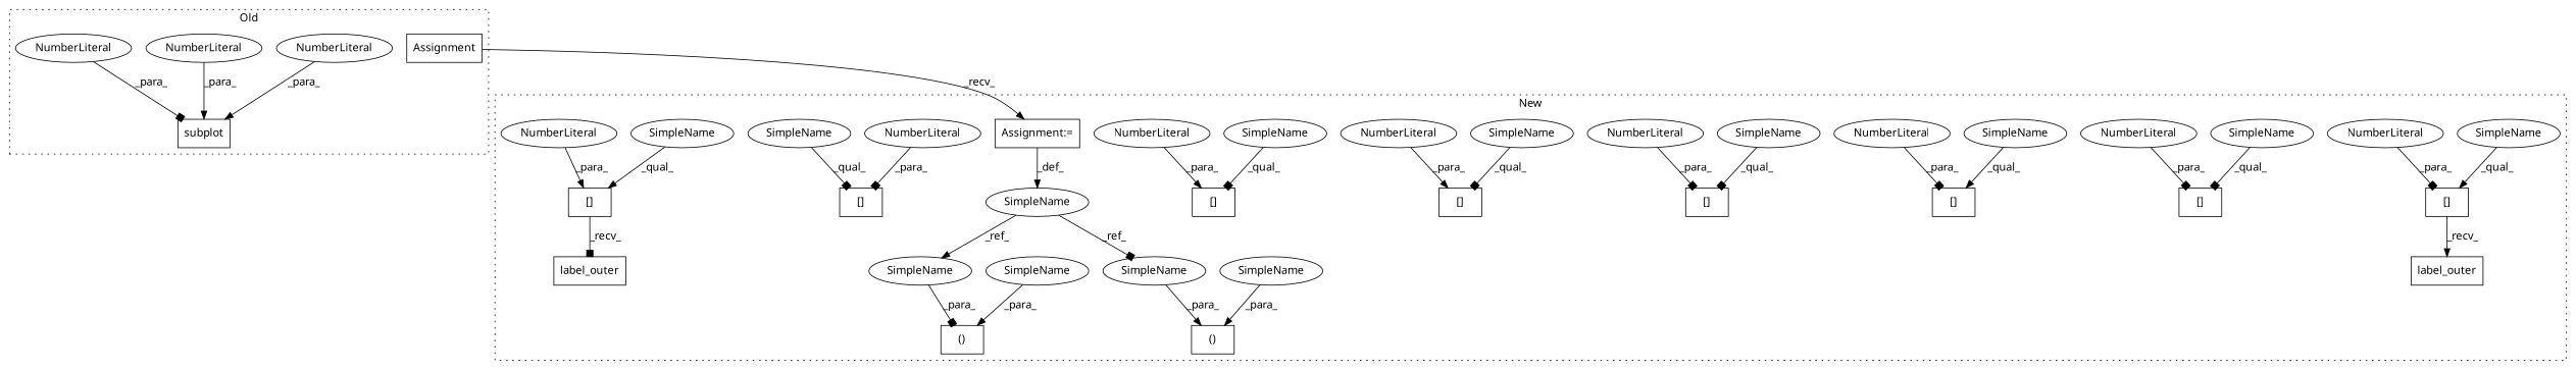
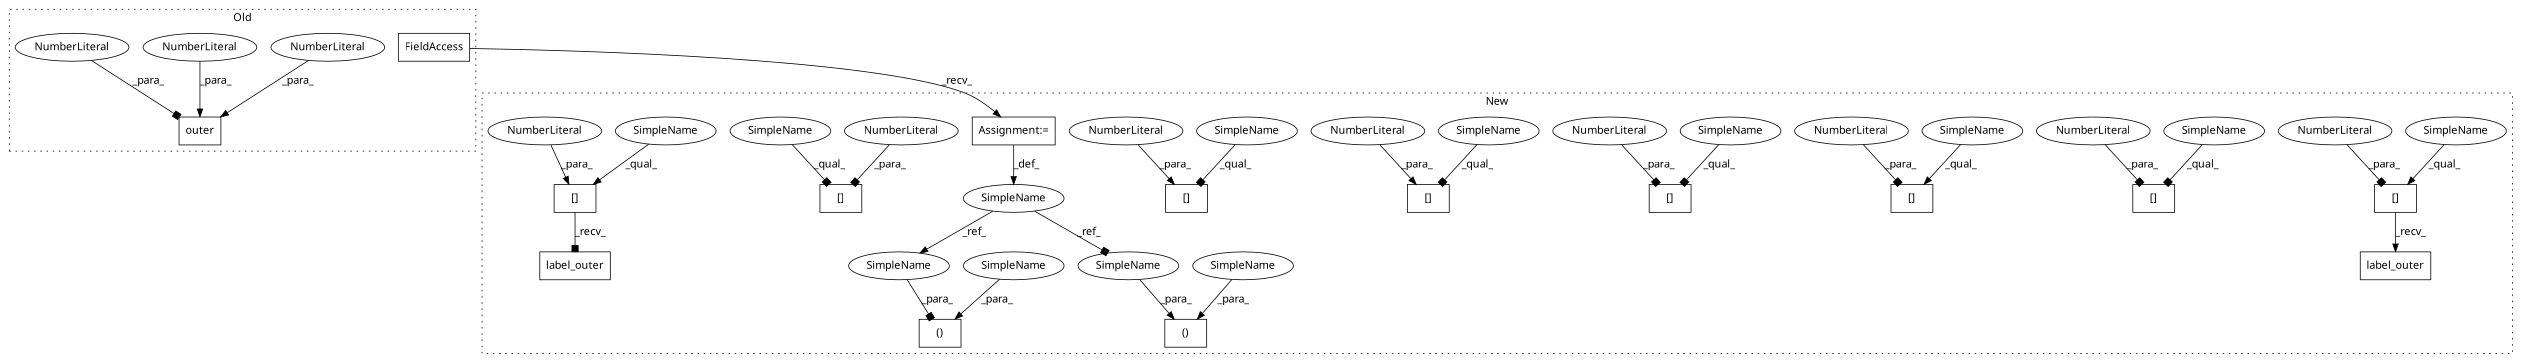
  digraph {
    fontname="Noto Sans"
    node [a=42 fontname="Noto Sans" l=1 s=502 shape=ellipse]
    edge [arrowhead=normal fontname="Noto Sans"]
-   n1 [a=32 l="8,1" label=subplot s="2516,2532" shape=box]
+   n1 [a=32 l="8,1" label=outer s="2516,2532" shape=box]
    n2 [a=34 label=NumberLiteral s=2528]
-   n3 [a=22 l=10 label=Assignment s=2498 shape=box]
+   n3 [a=22 l=10 label=FieldAccess s=2498 shape=box]
    n4 [a=34 label=NumberLiteral s=2524]
    n5 [a=34 label=NumberLiteral s=2526]
    n6 [a=106 l=18 label="()" shape=box]
    n7 [a=7 l=3 label="Assignment:=" s=170 shape=box]
    n8 [a=2 l="3,1" label="[]" s="2077,2081" shape=box]
    n9 [a=34 label=NumberLiteral s=2080]
    n10 [a=2 l="3,1" label="[]" s="2128,2132" shape=box]
    n11 [a=34 label=NumberLiteral s=2131]
    n12 [a=2 l="3,1" label="[]" s="1407,1411" shape=box]
    n13 [a=34 label=NumberLiteral s=1410]
    n14 [a=2 l="3,1" label="[]" s="2023,2027" shape=box]
    n15 [a=34 label=NumberLiteral s=2026]
    n16 [a=2 l="3,1" label="[]" s="1489,1493" shape=box]
    n17 [a=34 label=NumberLiteral s=1492]
    n18 [a=2 l="3,1" label="[]" s="1978,1982" shape=box]
    n19 [a=34 label=NumberLiteral s=1981]
    n20 [a=2 l="3,1" label="[]" s="1953,1957" shape=box]
    n21 [a=34 label=NumberLiteral s=1956]
    n22 [a=32 l=13 label=label_outer s=1959 shape=box]
    n23 [a=2 l="3,1" label="[]" s="1419,1423" shape=box]
    n24 [a=34 label=NumberLiteral s=1422]
    n25 [a=32 l=13 label=label_outer s=1425 shape=box]
    n26 [a=106 l=18 label="()" s=1030 shape=box]
    n27 [l=3 label=SimpleName s=170]
    n28 [l=2 label=SimpleName s=2023]
    n29 [l=2 label=SimpleName s=1489]
    n30 [l=2 label=SimpleName s=1419]
    n31 [l=2 label=SimpleName s=2128]
    n32 [l=2 label=SimpleName s=518]
    n33 [l=2 label=SimpleName s=1978]
    n34 [l=2 label=SimpleName s=1046]
    n35 [l=2 label=SimpleName s=1407]
    n36 [l=2 label=SimpleName s=1953]
    n37 [l=2 label=SimpleName s=2077]
    n38 [l=3 label=SimpleName s=1030]
    n39 [l=3 label=SimpleName]
    subgraph cluster_1 {
      label=Old
      style=dotted
      n1
      n2
      n3
      n4
      n5
    }
    subgraph cluster_2 {
      label=New
      style=dotted
      n6
      n7
      n8
      n9
      n10
      n11
      n12
      n13
      n14
      n15
      n16
      n17
      n18
      n19
      n20
      n21
      n22
      n23
      n24
      n25
      n26
      n27
      n28
      n29
      n30
      n31
      n32
      n33
      n34
      n35
      n36
      n37
      n38
      n39
    }
    n2 -> n1 [label=_para_]
    n3 -> n7 [label=_recv_]
    n4 -> n1 [label=_para_]
    n5 -> n1 [arrowhead=box label=_para_]
    n7 -> n27 [label=_def_]
    n9 -> n8 [label=_para_]
    n11 -> n10 [arrowhead=box label=_para_]
    n13 -> n12 [label=_para_]
    n15 -> n14 [arrowhead=box label=_para_]
    n17 -> n16 [arrowhead=box label=_para_]
    n19 -> n18 [arrowhead=box label=_para_]
    n20 -> n22 [arrowhead=box label=_recv_]
    n21 -> n20 [label=_para_]
    n23 -> n25 [label=_recv_]
    n24 -> n23 [arrowhead=box label=_para_]
    n27 -> n38 [label=_ref_]
    n27 -> n39 [arrowhead=box label=_ref_]
    n28 -> n14 [arrowhead=box label=_qual_]
    n29 -> n16 [arrowhead=box label=_qual_]
    n30 -> n23 [label=_qual_]
    n31 -> n10 [label=_qual_]
    n32 -> n6 [label=_para_]
    n33 -> n18 [arrowhead=box label=_qual_]
    n34 -> n26 [label=_para_]
    n35 -> n12 [arrowhead=box label=_qual_]
    n36 -> n20 [label=_qual_]
    n37 -> n8 [arrowhead=box label=_qual_]
    n38 -> n26 [arrowhead=box label=_para_]
    n39 -> n6 [label=_para_]
  }
